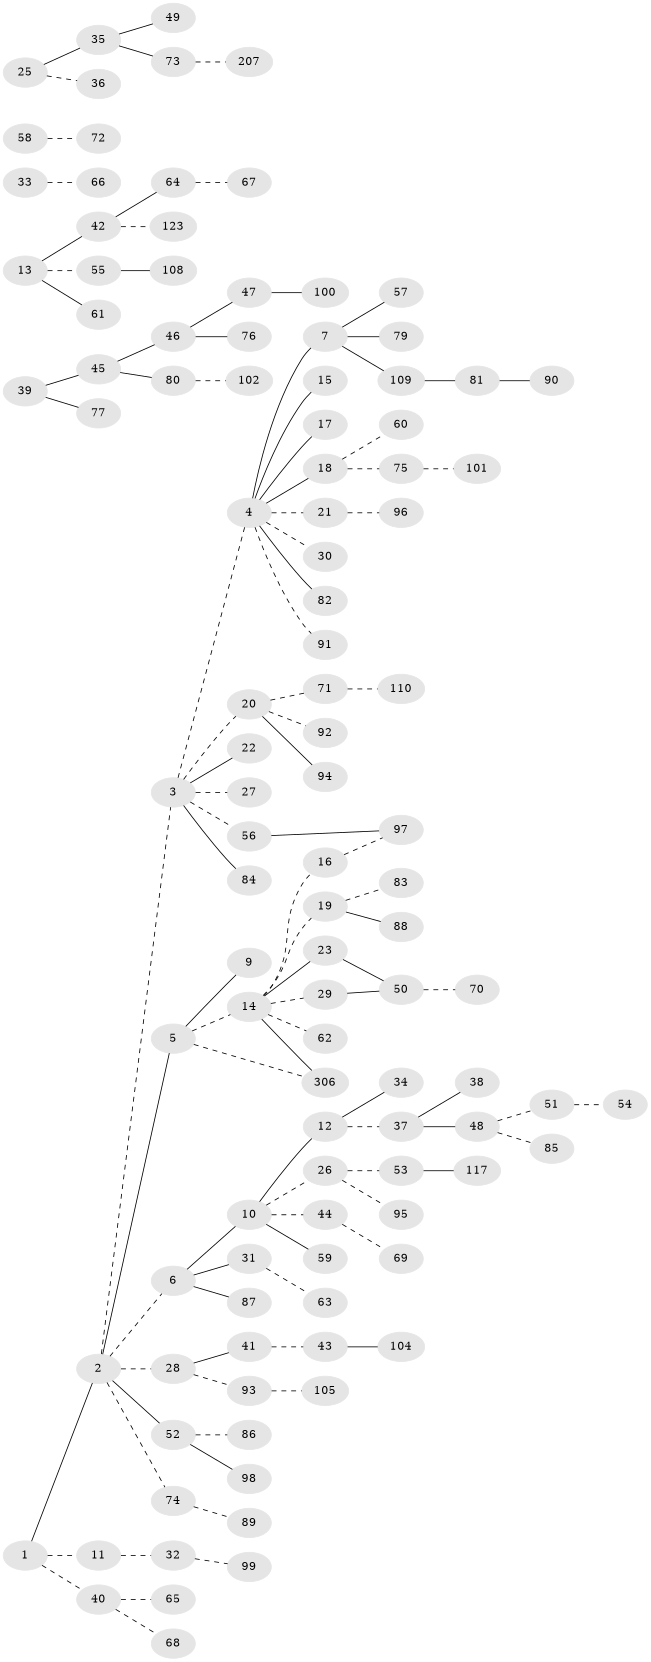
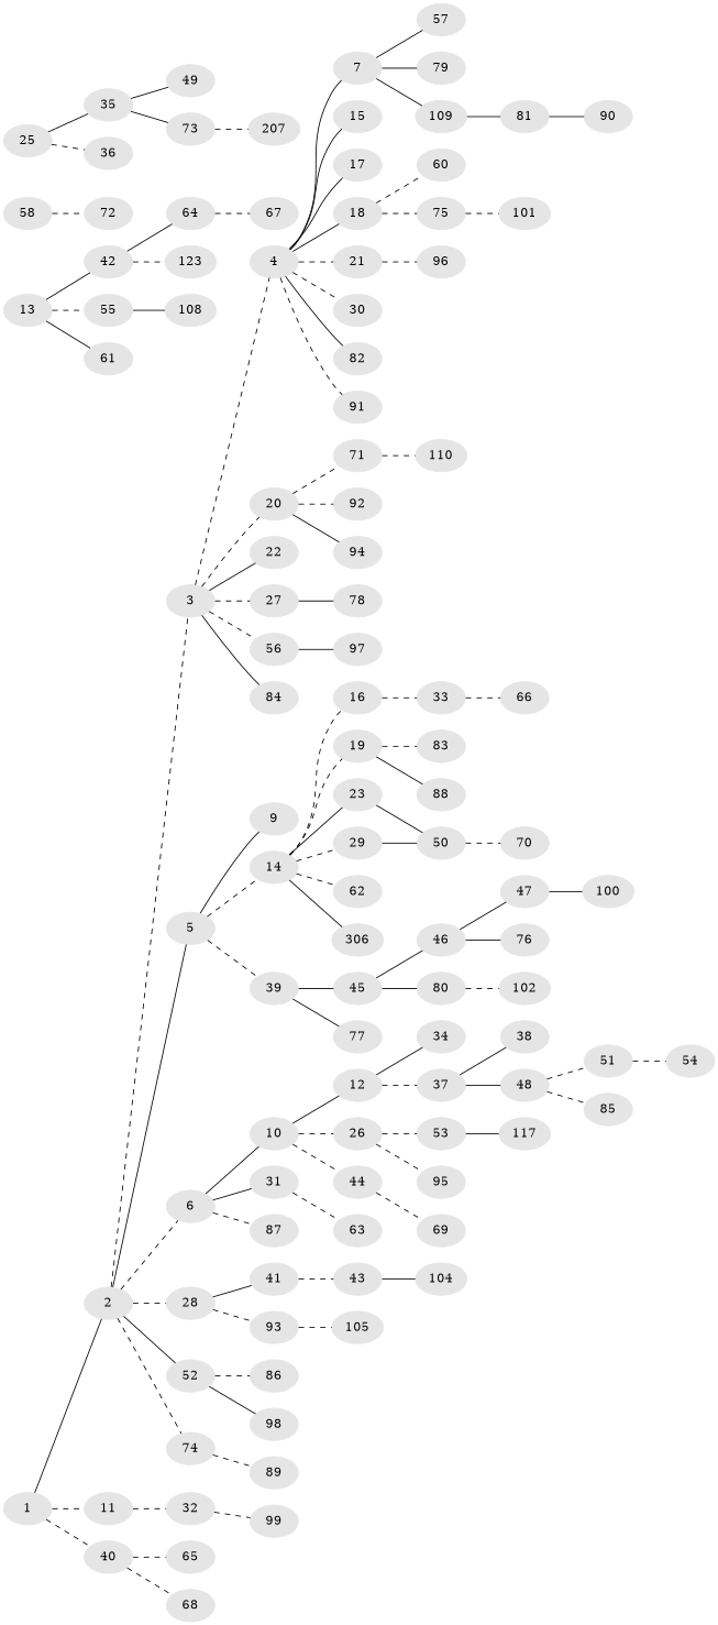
  graph {
    rankdir=LR
    node [color=gray90 style=filled]
    edge [style=dashed]
    1
    2
    11
    40
    3
    5
    6
    28
    52
    74
    32
    65
    68
    4
    20
    22
    27
    56
    84
    9
    14
    39
    10
    31
    87
    41
    93
    86
    98
    89
    7
    15
    17
    18
    21
    30
    82
    91
    71
    92
    94
+   78
    97
    57
    79
    109
    60
    75
    96
    16
    19
    23
    29
    62
    n55 [label=306]
    45
    77
    12
    26
    44
-   59
    63
    81
    13
    42
    55
    61
    34
    37
    53
    95
    69
    99
    38
    48
    64
    n77 [label=123]
    108
    33
    83
    88
    50
    66
    101
    110
    58
    72
    25
    35
    36
    49
    73
    n93 [label=117]
    43
    105
    70
    n97 [label=207]
    51
    85
    46
    80
    104
    67
    47
    76
    102
    100
    54
    90
    1 -- 2 [style=solid]
    1 -- 11
    1 -- 40
    2 -- 3
    2 -- 5 [style=solid]
    2 -- 6
    2 -- 28
    2 -- 52 [style=solid]
    2 -- 74
    11 -- 32
    40 -- 65
    40 -- 68
    3 -- 4
    3 -- 20
    3 -- 22 [style=solid]
    3 -- 27
    3 -- 56
    3 -- 84 [style=solid]
    5 -- 9 [style=solid]
    5 -- 14
-   5 -- n55
+   5 -- 39
    6 -- 10 [style=solid]
    6 -- 31 [style=solid]
-   6 -- 87 [style=solid]
+   6 -- 87
    28 -- 41 [style=solid]
    28 -- 93
    52 -- 86
    52 -- 98 [style=solid]
    74 -- 89
    32 -- 99
    4 -- 7 [style=solid]
    4 -- 15 [style=solid]
    4 -- 17 [style=solid]
    4 -- 18 [style=solid]
    4 -- 21
    4 -- 30
    4 -- 82 [style=solid]
    4 -- 91
    20 -- 71
    20 -- 92
    20 -- 94 [style=solid]
+   27 -- 78 [style=solid]
    56 -- 97 [style=solid]
    14 -- 16
    14 -- 19
    14 -- 23 [style=solid]
    14 -- 29
    14 -- 62
    14 -- n55 [style=solid]
    39 -- 45 [style=solid]
    39 -- 77 [style=solid]
    10 -- 12 [style=solid]
    10 -- 26
    10 -- 44
-   10 -- 59 [style=solid]
    31 -- 63
    41 -- 43
    93 -- 105
    7 -- 57 [style=solid]
    7 -- 79 [style=solid]
    7 -- 109 [style=solid]
    18 -- 60
    18 -- 75
    21 -- 96
    71 -- 110
    109 -- 81 [style=solid]
    75 -- 101
-   16 -- 97
+   16 -- 33
    19 -- 83
    19 -- 88 [style=solid]
    23 -- 50 [style=solid]
    29 -- 50 [style=solid]
    45 -- 46 [style=solid]
    45 -- 80 [style=solid]
    12 -- 34 [style=solid]
    12 -- 37
    26 -- 53
    26 -- 95
    44 -- 69
    81 -- 90 [style=solid]
    13 -- 42 [style=solid]
    13 -- 55
    13 -- 61 [style=solid]
    42 -- 64 [style=solid]
    42 -- n77
    55 -- 108 [style=solid]
    37 -- 38 [style=solid]
    37 -- 48 [style=solid]
    53 -- n93 [style=solid]
    48 -- 51
    48 -- 85
    64 -- 67
    33 -- 66
    50 -- 70
    58 -- 72
    25 -- 35 [style=solid]
    25 -- 36
    35 -- 49 [style=solid]
    35 -- 73 [style=solid]
    73 -- n97
    43 -- 104 [style=solid]
    51 -- 54
    46 -- 47 [style=solid]
    46 -- 76 [style=solid]
    80 -- 102
    47 -- 100 [style=solid]
  }
